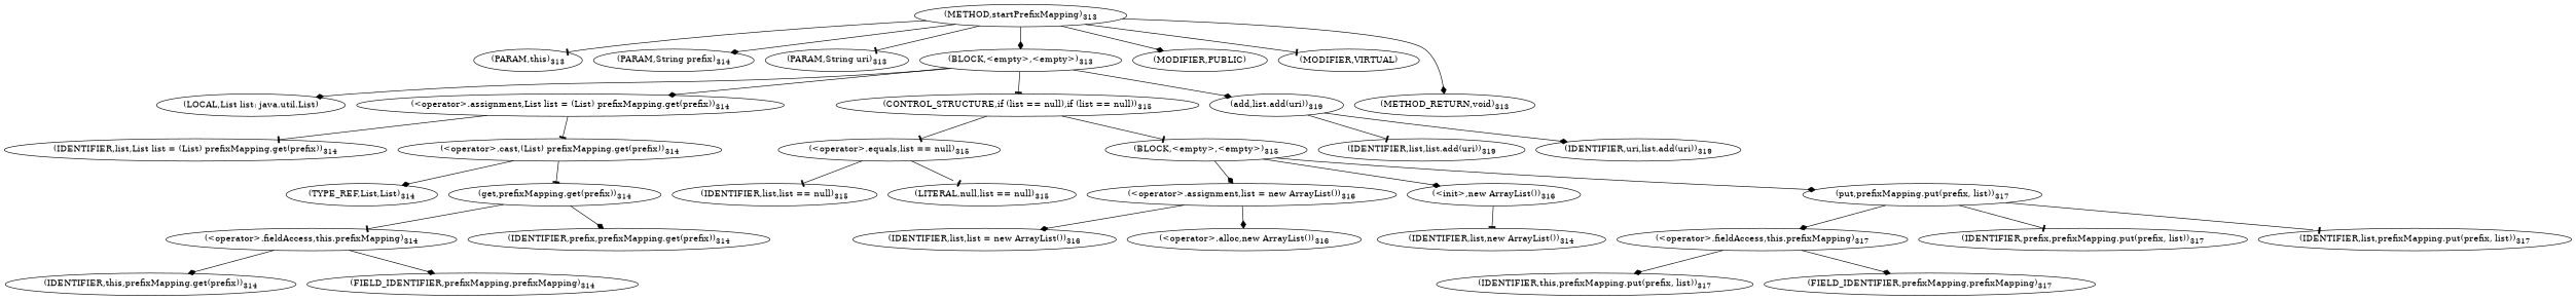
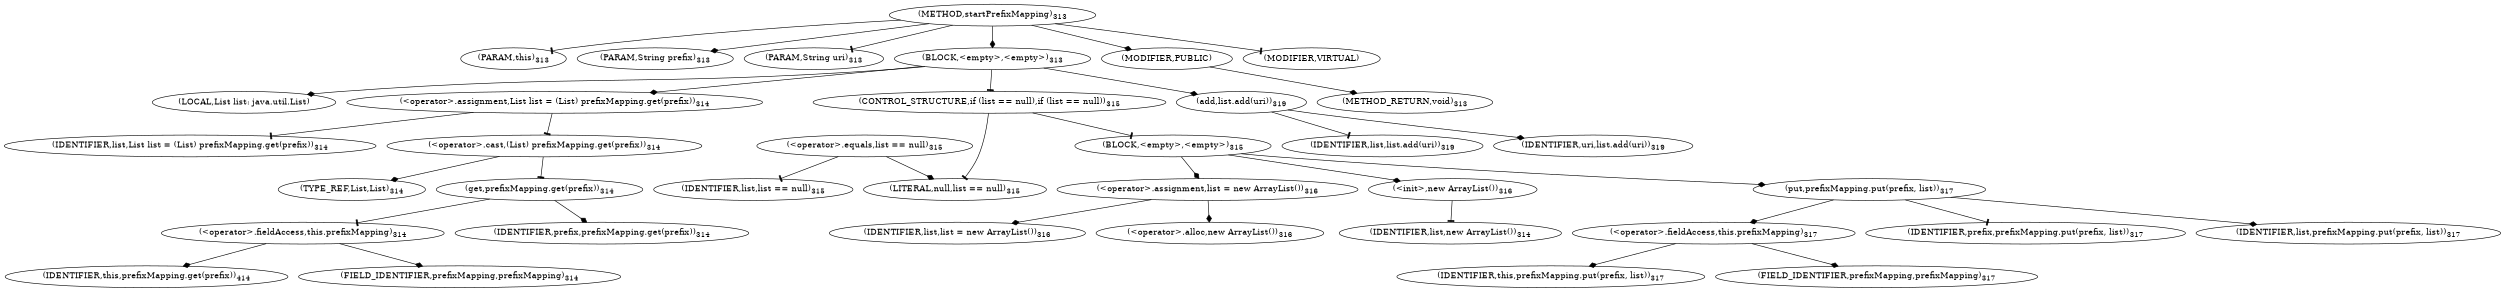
  digraph {
    edge [arrowhead=diamond]
    n1 [label=<(METHOD,startPrefixMapping)<SUB>313</SUB>>]
    n2 [label=<(PARAM,this)<SUB>313</SUB>>]
-   n3 [label=<(PARAM,String prefix)<SUB>314</SUB>>]
+   n3 [label=<(PARAM,String prefix)<SUB>313</SUB>>]
    n4 [label=<(PARAM,String uri)<SUB>313</SUB>>]
    n5 [label=<(BLOCK,&lt;empty&gt;,&lt;empty&gt;)<SUB>313</SUB>>]
    n6 [label=<(MODIFIER,PUBLIC)>]
    n7 [label=<(MODIFIER,VIRTUAL)>]
    n8 [label=<(METHOD_RETURN,void)<SUB>313</SUB>>]
    n9 [label=<(LOCAL,List list: java.util.List)>]
    n10 [label=<(&lt;operator&gt;.assignment,List list = (List) prefixMapping.get(prefix))<SUB>314</SUB>>]
    n11 [label=<(CONTROL_STRUCTURE,if (list == null),if (list == null))<SUB>315</SUB>>]
    n12 [label=<(add,list.add(uri))<SUB>319</SUB>>]
    n13 [label=<(IDENTIFIER,list,List list = (List) prefixMapping.get(prefix))<SUB>314</SUB>>]
    n14 [label=<(&lt;operator&gt;.cast,(List) prefixMapping.get(prefix))<SUB>314</SUB>>]
    n15 [label=<(&lt;operator&gt;.equals,list == null)<SUB>315</SUB>>]
    n16 [label=<(BLOCK,&lt;empty&gt;,&lt;empty&gt;)<SUB>315</SUB>>]
    n17 [label=<(IDENTIFIER,list,list.add(uri))<SUB>319</SUB>>]
    n18 [label=<(IDENTIFIER,uri,list.add(uri))<SUB>319</SUB>>]
    n19 [label=<(TYPE_REF,List,List)<SUB>314</SUB>>]
    n20 [label=<(get,prefixMapping.get(prefix))<SUB>314</SUB>>]
    n21 [label=<(&lt;operator&gt;.fieldAccess,this.prefixMapping)<SUB>314</SUB>>]
    n22 [label=<(IDENTIFIER,prefix,prefixMapping.get(prefix))<SUB>314</SUB>>]
-   n23 [label=<(IDENTIFIER,this,prefixMapping.get(prefix))<SUB>314</SUB>>]
+   n23 [label=<(IDENTIFIER,this,prefixMapping.get(prefix))<SUB>414</SUB>>]
    n24 [label=<(FIELD_IDENTIFIER,prefixMapping,prefixMapping)<SUB>314</SUB>>]
    n25 [label=<(IDENTIFIER,list,list == null)<SUB>315</SUB>>]
    n26 [label=<(LITERAL,null,list == null)<SUB>315</SUB>>]
    n27 [label=<(&lt;operator&gt;.assignment,list = new ArrayList())<SUB>316</SUB>>]
    n28 [label=<(&lt;init&gt;,new ArrayList())<SUB>316</SUB>>]
    n29 [label=<(put,prefixMapping.put(prefix, list))<SUB>317</SUB>>]
    n30 [label=<(IDENTIFIER,list,list = new ArrayList())<SUB>316</SUB>>]
    n31 [label=<(&lt;operator&gt;.alloc,new ArrayList())<SUB>316</SUB>>]
    n32 [label=<(IDENTIFIER,list,new ArrayList())<SUB>314</SUB>>]
    n33 [label=<(&lt;operator&gt;.fieldAccess,this.prefixMapping)<SUB>317</SUB>>]
    n34 [label=<(IDENTIFIER,prefix,prefixMapping.put(prefix, list))<SUB>317</SUB>>]
    n35 [label=<(IDENTIFIER,list,prefixMapping.put(prefix, list))<SUB>317</SUB>>]
    n36 [label=<(IDENTIFIER,this,prefixMapping.put(prefix, list))<SUB>317</SUB>>]
    n37 [label=<(FIELD_IDENTIFIER,prefixMapping,prefixMapping)<SUB>317</SUB>>]
    n1 -> n2 [arrowhead=tee]
    n1 -> n3
    n1 -> n4 [arrowhead=tee]
    n1 -> n5
    n1 -> n6
    n1 -> n7 [arrowhead=tee]
-   n1 -> n8
+   n6 -> n8
    n5 -> n9
    n5 -> n10
    n5 -> n11 [arrowhead=tee]
    n5 -> n12
    n10 -> n13 [arrowhead=tee]
    n10 -> n14 [arrowhead=tee]
-   n11 -> n15 [arrowhead=tee]
+   n11 -> n26 [arrowhead=tee]
    n11 -> n16 [arrowhead=tee]
    n12 -> n17 [arrowhead=tee]
    n12 -> n18
    n14 -> n19
    n14 -> n20 [arrowhead=tee]
    n15 -> n25 [arrowhead=tee]
-   n15 -> n26 [arrowhead=tee]
+   n15 -> n26
    n16 -> n27
    n16 -> n28
    n16 -> n29
    n20 -> n21 [arrowhead=tee]
    n20 -> n22
    n21 -> n23
    n21 -> n24
    n27 -> n30
    n27 -> n31
    n28 -> n32 [arrowhead=tee]
    n29 -> n33
    n29 -> n34 [arrowhead=tee]
-   n29 -> n35 [arrowhead=tee]
+   n29 -> n35
    n33 -> n36
    n33 -> n37
  }
